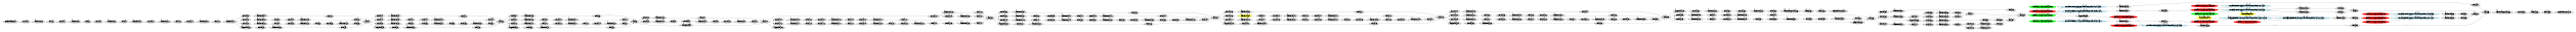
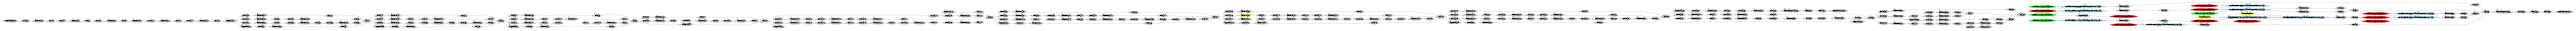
  strict digraph {
    rankdir=LR
    node [style=filled type=conv2d]
    n1 [label="nncf_model_input_#0" type=nncf_model_input]
    n2 [label="conv2d_#1"]
    n3 [label="batch_norm_#2" type=batch_norm]
    n4 [label="relu__#3" type=relu_]
    n5 [label="conv2d_#4"]
    n6 [label="batch_norm_#5" type=batch_norm]
    n7 [label="relu__#6" type=relu_]
    n8 [label="conv2d_#7"]
    n9 [label="batch_norm_#8" type=batch_norm]
    n10 [label="relu__#9" type=relu_]
    n11 [label="max_pool2d_#10" type=max_pool2d]
    n12 [label="conv2d_#11"]
    n13 [label="batch_norm_#12" type=batch_norm]
    n14 [label="relu__#13" type=relu_]
    n15 [label="conv2d_#14"]
    n16 [label="batch_norm_#15" type=batch_norm]
    n17 [label="relu__#16" type=relu_]
    n18 [label="max_pool2d_#17" type=max_pool2d]
    n19 [label="conv2d_#18"]
    n20 [label="conv2d_#21"]
    n21 [label="conv2d_#27"]
    n22 [label="avg_pool2d_#36" type=avg_pool2d]
    n23 [label="batch_norm_#19" type=batch_norm]
    n24 [label="batch_norm_#22" type=batch_norm]
    n25 [label="batch_norm_#28" type=batch_norm]
    n26 [label="conv2d_#37"]
    n27 [label="relu__#20" type=relu_]
    n28 [label="cat_#40" type=cat]
    n29 [label="conv2d_#41"]
    n30 [label="conv2d_#44"]
    n31 [label="conv2d_#50"]
    n32 [label="avg_pool2d_#59" type=avg_pool2d]
    n33 [label="relu__#23" type=relu_]
    n34 [label="conv2d_#24"]
    n35 [label="batch_norm_#25" type=batch_norm]
    n36 [label="relu__#26" type=relu_]
    n37 [label="relu__#29" type=relu_]
    n38 [label="conv2d_#30"]
    n39 [label="batch_norm_#31" type=batch_norm]
    n40 [label="relu__#32" type=relu_]
    n41 [label="conv2d_#33"]
    n42 [label="batch_norm_#34" type=batch_norm]
    n43 [label="relu__#35" type=relu_]
    n44 [label="batch_norm_#38" type=batch_norm]
    n45 [label="relu__#39" type=relu_]
    n46 [label="batch_norm_#42" type=batch_norm]
    n47 [label="batch_norm_#45" type=batch_norm]
    n48 [label="batch_norm_#51" type=batch_norm]
    n49 [label="conv2d_#60"]
    n50 [label="relu__#43" type=relu_]
    n51 [label="cat_#63" type=cat]
    n52 [label="conv2d_#64"]
    n53 [label="conv2d_#67"]
    n54 [label="conv2d_#73"]
    n55 [label="avg_pool2d_#82" type=avg_pool2d]
    n56 [label="relu__#46" type=relu_]
    n57 [label="conv2d_#47"]
    n58 [label="batch_norm_#48" type=batch_norm]
    n59 [label="relu__#49" type=relu_]
    n60 [label="relu__#52" type=relu_]
    n61 [label="conv2d_#53"]
    n62 [label="batch_norm_#54" type=batch_norm]
    n63 [label="relu__#55" type=relu_]
    n64 [label="conv2d_#56"]
    n65 [label="batch_norm_#57" type=batch_norm]
    n66 [label="relu__#58" type=relu_]
    n67 [label="batch_norm_#61" type=batch_norm]
    n68 [label="relu__#62" type=relu_]
    n69 [label="batch_norm_#65" type=batch_norm]
    n70 [label="batch_norm_#68" type=batch_norm]
    n71 [label="batch_norm_#74" type=batch_norm]
    n72 [label="conv2d_#83"]
    n73 [label="relu__#66" type=relu_]
    n74 [label="cat_#86" type=cat]
    n75 [label="conv2d_#87"]
    n76 [label="conv2d_#90"]
    n77 [label="max_pool2d_#99" type=max_pool2d]
    n78 [label="relu__#69" type=relu_]
    n79 [label="conv2d_#70"]
    n80 [label="batch_norm_#71" type=batch_norm]
    n81 [label="relu__#72" type=relu_]
    n82 [label="relu__#75" type=relu_]
    n83 [label="conv2d_#76"]
-   n84 [label="batch_norm_#77" type=batch_norm]
    n85 [label="relu__#78" type=relu_]
    n86 [label="conv2d_#79"]
    n87 [label="batch_norm_#80" type=batch_norm]
    n88 [label="relu__#81" type=relu_]
    n89 [label="batch_norm_#84" type=batch_norm]
    n90 [label="relu__#85" type=relu_]
    n91 [label="batch_norm_#88" type=batch_norm]
    n92 [label="batch_norm_#91" type=batch_norm]
    n93 [label="cat_#100" type=cat]
    n94 [label="relu__#89" type=relu_]
    n95 [label="conv2d_#101"]
    n96 [label="conv2d_#104"]
    n97 [label="conv2d_#113"]
    n98 [label="avg_pool2d_#128" type=avg_pool2d]
    n99 [label="relu__#92" type=relu_]
    n100 [label="conv2d_#93"]
    n101 [label="batch_norm_#94" type=batch_norm]
    n102 [label="relu__#95" type=relu_]
    n103 [label="conv2d_#96"]
    n104 [label="batch_norm_#97" type=batch_norm]
    n105 [label="relu__#98" type=relu_]
    n106 [label="batch_norm_#102" type=batch_norm]
    n107 [label="conv2d_#129"]
    n108 [label="batch_norm_#105" type=batch_norm]
    n109 [label="batch_norm_#114" type=batch_norm]
    n110 [label="relu__#103" type=relu_]
    n111 [label="cat_#132" type=cat]
    n112 [label="conv2d_#133"]
    n113 [label="conv2d_#136"]
    n114 [label="conv2d_#145"]
    n115 [label="avg_pool2d_#160" type=avg_pool2d]
    n116 [label="relu__#106" type=relu_]
    n117 [label="conv2d_#107"]
    n118 [label="batch_norm_#108" type=batch_norm]
    n119 [label="relu__#109" type=relu_]
    n120 [label="conv2d_#110"]
    n121 [label="batch_norm_#111" type=batch_norm]
    n122 [label="relu__#112" type=relu_]
    n123 [label="relu__#115" type=relu_]
    n124 [label="conv2d_#116"]
    n125 [label="batch_norm_#117" type=batch_norm]
    n126 [label="relu__#118" type=relu_]
    n127 [label="conv2d_#119"]
    n128 [label="batch_norm_#120" type=batch_norm]
    n129 [label="relu__#121" type=relu_]
    n130 [label="conv2d_#122"]
    n131 [label="batch_norm_#123" type=batch_norm]
    n132 [label="relu__#124" type=relu_]
    n133 [label="conv2d_#125"]
    n134 [label="batch_norm_#126" type=batch_norm]
    n135 [label="relu__#127" type=relu_]
    n136 [label="batch_norm_#130" type=batch_norm]
    n137 [label="relu__#131" type=relu_]
    n138 [label="batch_norm_#134" type=batch_norm]
    n139 [label="batch_norm_#137" type=batch_norm]
    n140 [label="batch_norm_#146" type=batch_norm]
    n141 [label="conv2d_#161"]
    n142 [label="relu__#135" type=relu_]
    n143 [label="cat_#164" type=cat]
    n144 [label="conv2d_#165"]
    n145 [label="conv2d_#168"]
    n146 [label="conv2d_#177"]
    n147 [label="avg_pool2d_#192" type=avg_pool2d]
    n148 [label="relu__#138" type=relu_]
    n149 [label="conv2d_#139"]
    n150 [label="batch_norm_#140" type=batch_norm]
    n151 [label="relu__#141" type=relu_]
    n152 [label="conv2d_#142"]
    n153 [label="batch_norm_#143" type=batch_norm]
    n154 [label="relu__#144" type=relu_]
    n155 [label="relu__#147" type=relu_]
    n156 [label="conv2d_#148"]
    n157 [label="batch_norm_#149" type=batch_norm]
    n158 [label="relu__#150" type=relu_]
    n159 [label="conv2d_#151"]
    n160 [label="batch_norm_#152" type=batch_norm]
    n161 [label="relu__#153" type=relu_]
    n162 [label="conv2d_#154"]
    n163 [label="batch_norm_#155" type=batch_norm]
    n164 [label="relu__#156" type=relu_]
    n165 [label="conv2d_#157"]
    n166 [label="batch_norm_#158" type=batch_norm]
    n167 [label="relu__#159" type=relu_]
    n168 [label="batch_norm_#162" type=batch_norm]
    n169 [label="relu__#163" type=relu_]
    n170 [label="batch_norm_#166" type=batch_norm]
    n171 [fillcolor=yellow label="batch_norm_#169" type=batch_norm]
    n172 [label="batch_norm_#178" type=batch_norm]
    n173 [label="conv2d_#193"]
    n174 [label="relu__#167" type=relu_]
    n175 [label="cat_#196" type=cat]
    n176 [label="conv2d_#197"]
    n177 [label="conv2d_#200"]
    n178 [label="conv2d_#209"]
    n179 [label="avg_pool2d_#224" type=avg_pool2d]
    n180 [label="relu__#170" type=relu_]
    n181 [label="conv2d_#171"]
    n182 [label="batch_norm_#172" type=batch_norm]
    n183 [label="relu__#173" type=relu_]
    n184 [label="conv2d_#174"]
    n185 [label="batch_norm_#175" type=batch_norm]
    n186 [label="relu__#176" type=relu_]
    n187 [label="relu__#179" type=relu_]
    n188 [label="conv2d_#180"]
    n189 [label="batch_norm_#181" type=batch_norm]
    n190 [label="relu__#182" type=relu_]
    n191 [label="conv2d_#183"]
    n192 [label="batch_norm_#184" type=batch_norm]
    n193 [label="relu__#185" type=relu_]
    n194 [label="conv2d_#186"]
    n195 [label="batch_norm_#187" type=batch_norm]
    n196 [label="relu__#188" type=relu_]
    n197 [label="conv2d_#189"]
    n198 [label="batch_norm_#190" type=batch_norm]
    n199 [label="relu__#191" type=relu_]
    n200 [label="batch_norm_#194" type=batch_norm]
    n201 [label="relu__#195" type=relu_]
    n202 [label="batch_norm_#198" type=batch_norm]
    n203 [label="batch_norm_#201" type=batch_norm]
    n204 [label="batch_norm_#210" type=batch_norm]
    n205 [label="conv2d_#225"]
    n206 [label="relu__#199" type=relu_]
    n207 [label="cat_#228" type=cat]
    n208 [label="avg_pool2d_#229" type=avg_pool2d]
    n209 [label="conv2d_#239"]
    n210 [label="conv2d_#245"]
    n211 [label="max_pool2d_#257" type=max_pool2d]
    n212 [label="relu__#202" type=relu_]
    n213 [label="conv2d_#203"]
    n214 [label="batch_norm_#204" type=batch_norm]
    n215 [label="relu__#205" type=relu_]
    n216 [label="conv2d_#206"]
    n217 [label="batch_norm_#207" type=batch_norm]
    n218 [label="relu__#208" type=relu_]
    n219 [label="relu__#211" type=relu_]
    n220 [label="conv2d_#212"]
    n221 [label="batch_norm_#213" type=batch_norm]
    n222 [label="relu__#214" type=relu_]
    n223 [label="conv2d_#215"]
    n224 [label="batch_norm_#216" type=batch_norm]
    n225 [label="relu__#217" type=relu_]
    n226 [label="conv2d_#218"]
    n227 [label="batch_norm_#219" type=batch_norm]
    n228 [label="relu__#220" type=relu_]
    n229 [label="conv2d_#221"]
    n230 [label="batch_norm_#222" type=batch_norm]
    n231 [label="relu__#223" type=relu_]
    n232 [label="batch_norm_#226" type=batch_norm]
    n233 [label="relu__#227" type=relu_]
    n234 [label="conv2d_#230"]
    n235 [label="batch_norm_#240" type=batch_norm]
    n236 [label="batch_norm_#246" type=batch_norm]
    n237 [label="cat_#258" type=cat]
    n238 [label="batch_norm_#231" type=batch_norm]
    n239 [label="relu__#232" type=relu_]
    n240 [label="conv2d_#233"]
    n241 [label="batch_norm_#234" type=batch_norm]
    n242 [label="relu__#235" type=relu_]
    n243 [label="adaptive_avg_pool2d_#236" type=adaptive_avg_pool2d]
    n244 [label="flatten_#237" type=flatten]
    n245 [label="linear_#238" type=linear]
    n246 [label="nncf_model_output_#341" type=nncf_model_output]
    n247 [label="relu__#241" type=relu_]
    n248 [label="conv2d_#242"]
    n249 [label="batch_norm_#243" type=batch_norm]
    n250 [label="relu__#244" type=relu_]
    n251 [label="conv2d_#259"]
    n252 [label="conv2d_#262"]
    n253 [label="conv2d_#272"]
    n254 [label="avg_pool2d_#285" type=avg_pool2d]
    n255 [label="relu__#247" type=relu_]
    n256 [label="conv2d_#248"]
    n257 [label="batch_norm_#249" type=batch_norm]
    n258 [label="relu__#250" type=relu_]
    n259 [label="conv2d_#251"]
    n260 [label="batch_norm_#252" type=batch_norm]
    n261 [label="relu__#253" type=relu_]
    n262 [label="conv2d_#254"]
    n263 [label="batch_norm_#255" type=batch_norm]
    n264 [label="relu__#256" type=relu_]
    n265 [label="batch_norm_#260" type=batch_norm]
    n266 [label="batch_norm_#263" type=batch_norm]
    n267 [label="batch_norm_#273" type=batch_norm]
    n268 [label="conv2d_#286"]
    n269 [label="relu__#261" type=relu_]
    n270 [label="cat_#289" type=cat]
    n271 [color=green label="AFQ_[B:8 M:A SGN:S PC:N]_#290_G2" type=asymmetric_quantize]
    n272 [label="relu__#264" type=relu_]
    n273 [label="conv2d_#265"]
    n274 [label="conv2d_#268"]
    n275 [label="batch_norm_#266" type=batch_norm]
    n276 [label="batch_norm_#269" type=batch_norm]
    n277 [label="relu__#267" type=relu_]
    n278 [label="cat_#271" type=cat]
    n279 [label="relu__#270" type=relu_]
    n280 [label="relu__#274" type=relu_]
    n281 [label="conv2d_#275"]
    n282 [label="batch_norm_#276" type=batch_norm]
    n283 [label="relu__#277" type=relu_]
    n284 [label="conv2d_#278"]
    n285 [label="conv2d_#281"]
    n286 [label="batch_norm_#279" type=batch_norm]
    n287 [label="batch_norm_#282" type=batch_norm]
    n288 [label="relu__#280" type=relu_]
    n289 [label="cat_#284" type=cat]
    n290 [label="relu__#283" type=relu_]
    n291 [label="batch_norm_#287" type=batch_norm]
    n292 [label="relu__#288" type=relu_]
    n293 [color=lightblue label="conv2d_k1x1_FLOPS:83886080(shared among nodes 291,292)_#292"]
    n294 [color=lightblue label="conv2d_k1x1_FLOPS:100663296(shared among nodes 295,296)_#296"]
    n295 [color=lightblue label="conv2d_k1x1_FLOPS:117440512(shared among nodes 309,310)_#310"]
    n296 [label="avg_pool2d_#329" type=avg_pool2d]
    n297 [label="batch_norm_#293" type=batch_norm]
    n298 [label="batch_norm_#297" type=batch_norm]
    n299 [label="batch_norm_#311" type=batch_norm]
    n300 [color=red label="AFQ_[B:4 M:S SGN:U PC:N]_#330_G1" type=symmetric_quantize]
    n301 [color=green label="WFQ_[B:8 M:S SGN:S PC:Y]_#291_G2" type=symmetric_quantize]
    n302 [label="relu__#294" type=relu_]
    n303 [label="cat_#335" type=cat]
    n304 [label="adaptive_avg_pool2d_#336" type=adaptive_avg_pool2d]
    n305 [color=red label="WFQ_[B:4 M:S SGN:S PC:Y]_#295_G2" type=symmetric_quantize]
    n306 [label="relu__#298" type=relu_]
    n307 [color=red label="AFQ_[B:4 M:S SGN:U PC:N]_#299_G3" type=symmetric_quantize]
    n308 [color=lightblue label="conv2d_k1x3_FLOPS:56623104(shared among nodes 300,301)_#301"]
    n309 [color=lightblue label="conv2d_k3x1_FLOPS:56623104(shared among nodes 304,305)_#305"]
    n310 [label="batch_norm_#302" type=batch_norm]
    n311 [label="batch_norm_#306" type=batch_norm]
    n312 [color=red label="WFQ_[B:4 M:S SGN:S PC:Y]_#300_G3" type=symmetric_quantize]
    n313 [label="relu__#303" type=relu_]
    n314 [label="cat_#308" type=cat]
    n315 [color=green label="WFQ_[B:8 M:S SGN:S PC:Y]_#304_G3" type=symmetric_quantize]
    n316 [label="relu__#307" type=relu_]
    n317 [color=green label="WFQ_[B:8 M:S SGN:S PC:Y]_#309_G2" type=symmetric_quantize]
    n318 [label="relu__#312" type=relu_]
    n319 [color=red label="AFQ_[B:4 M:S SGN:U PC:N]_#313_G0" type=symmetric_quantize]
    n320 [color=lightblue label="pad_k3x3_PAD_FLOPS:198180864(shared among nodes 314,315,316)_#315" type=pad]
    n321 [color=lightblue label="conv2d_k3x3_PAD_FLOPS:198180864(shared among nodes 314,315,316)_#316"]
    n322 [color=red label="WFQ_[B:4 M:S SGN:S PC:Y]_#314_G0" type=symmetric_quantize]
    n323 [label="batch_norm_#317" type=batch_norm]
    n324 [color=yellow label=adjust_padding_value type=""]
    n325 [label="relu__#318" type=relu_]
    n326 [color=yellow label=adjust_padding_value type=""]
    n327 [color=red label="AFQ_[B:4 M:S SGN:U PC:N]_#319_G4" type=symmetric_quantize]
    n328 [color=lightblue label="conv2d_k1x3_FLOPS:56623104(shared among nodes 320,321)_#321"]
    n329 [color=lightblue label="conv2d_k3x1_FLOPS:56623104(shared among nodes 324,325)_#325"]
    n330 [label="batch_norm_#322" type=batch_norm]
    n331 [label="batch_norm_#326" type=batch_norm]
    n332 [color=red label="WFQ_[B:4 M:S SGN:S PC:Y]_#320_G4" type=symmetric_quantize]
    n333 [label="relu__#323" type=relu_]
    n334 [label="cat_#328" type=cat]
    n335 [color=red label="WFQ_[B:4 M:S SGN:S PC:Y]_#324_G4" type=symmetric_quantize]
    n336 [label="relu__#327" type=relu_]
    n337 [color=lightblue label="conv2d_k1x1_FLOPS:50331648(shared among nodes 331,332)_#332"]
    n338 [label="batch_norm_#333" type=batch_norm]
    n339 [color=red label="WFQ_[B:4 M:S SGN:S PC:Y]_#331_G1" type=symmetric_quantize]
    n340 [label="relu__#334" type=relu_]
    n341 [label="dropout_#337" type=dropout]
    n342 [label="flatten_#338" type=flatten]
    n343 [label="linear_#339" type=linear]
    n344 [label="nncf_model_output_#340" type=nncf_model_output]
    n1 -> n2
    n2 -> n3
    n3 -> n4
    n4 -> n5
    n5 -> n6
    n6 -> n7
    n7 -> n8
    n8 -> n9
    n9 -> n10
    n10 -> n11
    n11 -> n12
    n12 -> n13
    n13 -> n14
    n14 -> n15
    n15 -> n16
    n16 -> n17
    n17 -> n18
    n18 -> n19
    n18 -> n20
    n18 -> n21
    n18 -> n22
    n19 -> n23
    n20 -> n24
    n21 -> n25
    n22 -> n26
    n23 -> n27
    n24 -> n33
    n25 -> n37
    n26 -> n44
    n27 -> n28
    n28 -> n29
    n28 -> n30
    n28 -> n31
    n28 -> n32
    n29 -> n46
    n30 -> n47
    n31 -> n48
    n32 -> n49
    n33 -> n34
    n34 -> n35
    n35 -> n36
    n36 -> n28
    n37 -> n38
    n38 -> n39
    n39 -> n40
    n40 -> n41
    n41 -> n42
    n42 -> n43
    n43 -> n28
    n44 -> n45
    n45 -> n28
    n46 -> n50
    n47 -> n56
    n48 -> n60
    n49 -> n67
    n50 -> n51
    n51 -> n52
    n51 -> n53
    n51 -> n54
    n51 -> n55
    n52 -> n69
    n53 -> n70
    n54 -> n71
    n55 -> n72
    n56 -> n57
    n57 -> n58
    n58 -> n59
    n59 -> n51
    n60 -> n61
    n61 -> n62
    n62 -> n63
    n63 -> n64
    n64 -> n65
    n65 -> n66
    n66 -> n51
    n67 -> n68
    n68 -> n51
    n69 -> n73
    n70 -> n78
    n71 -> n82
    n72 -> n89
    n73 -> n74
    n74 -> n75
    n74 -> n76
    n74 -> n77
    n75 -> n91
    n76 -> n92
    n77 -> n93
    n78 -> n79
    n79 -> n80
    n80 -> n81
    n81 -> n74
    n82 -> n83
-   n83 -> n84
-   n84 -> n85
    n85 -> n86
    n86 -> n87
    n87 -> n88
    n88 -> n74
    n89 -> n90
    n90 -> n74
    n91 -> n94
    n92 -> n99
    n93 -> n95
    n93 -> n96
    n93 -> n97
    n93 -> n98
    n94 -> n93
    n95 -> n106
    n95 -> n107
    n96 -> n108
    n97 -> n109
    n99 -> n100
    n100 -> n101
    n101 -> n102
    n102 -> n103
    n103 -> n104
    n104 -> n105
    n105 -> n93
    n106 -> n110
    n107 -> n136
    n108 -> n116
    n109 -> n123
    n110 -> n111
    n111 -> n112
    n111 -> n113
    n111 -> n114
    n111 -> n115
    n112 -> n138
    n113 -> n139
    n114 -> n140
    n115 -> n141
    n116 -> n117
    n117 -> n118
    n118 -> n119
    n119 -> n120
    n120 -> n121
    n121 -> n122
    n122 -> n111
    n123 -> n124
    n124 -> n125
    n125 -> n126
    n126 -> n127
    n127 -> n128
    n128 -> n129
    n129 -> n130
    n130 -> n131
    n131 -> n132
    n132 -> n133
    n133 -> n134
    n134 -> n135
    n135 -> n111
    n136 -> n137
    n137 -> n111
    n138 -> n142
    n139 -> n148
    n140 -> n155
    n141 -> n168
    n142 -> n143
    n143 -> n144
    n143 -> n145
    n143 -> n146
    n143 -> n147
    n144 -> n170
    n145 -> n171
    n146 -> n172
    n147 -> n173
    n148 -> n149
    n149 -> n150
    n150 -> n151
    n151 -> n152
    n152 -> n153
    n153 -> n154
    n154 -> n143
    n155 -> n156
    n156 -> n157
    n157 -> n158
    n158 -> n159
    n159 -> n160
    n160 -> n161
    n161 -> n162
    n162 -> n163
    n163 -> n164
    n164 -> n165
    n165 -> n166
    n166 -> n167
    n167 -> n143
    n168 -> n169
    n169 -> n143
    n170 -> n174
    n171 -> n180
    n172 -> n187
    n173 -> n200
    n174 -> n175
    n175 -> n176
    n175 -> n177
    n175 -> n178
    n175 -> n179
    n176 -> n202
    n177 -> n203
    n178 -> n204
    n179 -> n205
    n180 -> n181
    n181 -> n182
    n182 -> n183
    n183 -> n184
    n184 -> n185
    n185 -> n186
    n186 -> n175
    n187 -> n188
    n188 -> n189
    n189 -> n190
    n190 -> n191
    n191 -> n192
    n192 -> n193
    n193 -> n194
    n194 -> n195
    n195 -> n196
    n196 -> n197
    n197 -> n198
    n198 -> n199
    n199 -> n175
    n200 -> n201
    n201 -> n175
    n202 -> n206
    n203 -> n212
    n204 -> n219
    n205 -> n232
    n206 -> n207
    n207 -> n208
    n207 -> n209
    n207 -> n210
    n207 -> n211
    n208 -> n234
    n209 -> n235
    n210 -> n236
    n211 -> n237
    n212 -> n213
    n213 -> n214
    n214 -> n215
    n215 -> n216
    n216 -> n217
    n217 -> n218
    n218 -> n207
    n219 -> n220
    n220 -> n221
    n221 -> n222
    n222 -> n223
    n223 -> n224
    n224 -> n225
    n225 -> n226
    n226 -> n227
    n227 -> n228
    n228 -> n229
    n229 -> n230
    n230 -> n231
    n231 -> n207
    n232 -> n233
    n233 -> n207
    n234 -> n238
    n235 -> n247
    n236 -> n255
    n237 -> n251
    n237 -> n252
    n237 -> n253
    n237 -> n254
    n238 -> n239
    n239 -> n240
    n240 -> n241
    n241 -> n242
    n242 -> n243
    n243 -> n244
    n244 -> n245
    n245 -> n246
    n247 -> n248
    n248 -> n249
    n249 -> n250
    n250 -> n237
    n251 -> n265
    n252 -> n266
    n253 -> n267
    n254 -> n268
    n255 -> n256
    n256 -> n257
    n257 -> n258
    n258 -> n259
    n259 -> n260
    n260 -> n261
    n261 -> n262
    n262 -> n263
    n263 -> n264
    n264 -> n237
    n265 -> n269
    n266 -> n272
    n267 -> n280
    n268 -> n291
    n269 -> n270
    n270 -> n271
    n271 -> n293
    n271 -> n294
    n271 -> n295
    n271 -> n296
    n272 -> n273
    n272 -> n274
    n273 -> n275
    n274 -> n276
    n275 -> n277
    n276 -> n279
    n277 -> n278
    n278 -> n270
    n279 -> n278
    n280 -> n281
    n281 -> n282
    n282 -> n283
    n283 -> n284
    n283 -> n285
    n284 -> n286
    n285 -> n287
    n287 -> n290
    n288 -> n289
    n289 -> n270
    n290 -> n289
    n291 -> n292
    n292 -> n270
    n292 -> n288
    n293 -> n297
    n294 -> n298
    n295 -> n299
    n296 -> n300
    n297 -> n302
    n298 -> n306
    n299 -> n318
    n300 -> n337
    n301 -> n293
    n302 -> n303
    n303 -> n304
    n304 -> n341
    n305 -> n294
    n306 -> n307
    n307 -> n308
    n307 -> n309
    n309 -> n310
    n309 -> n311
    n310 -> n313
    n311 -> n316
    n312 -> n308
    n313 -> n314
    n314 -> n303
    n315 -> n309
    n316 -> n314
    n317 -> n295
    n318 -> n319
    n319 -> n320
    n320 -> n321
    n321 -> n323
    n322 -> n321
    n323 -> n325
    n324 -> n320
    n325 -> n327
    n326 -> n321
    n327 -> n328
    n327 -> n329
    n328 -> n330
    n329 -> n331
    n330 -> n333
    n331 -> n336
    n332 -> n328
    n333 -> n334
    n334 -> n303
    n335 -> n329
    n336 -> n334
    n337 -> n338
    n338 -> n340
    n339 -> n337
    n340 -> n303
    n341 -> n342
    n342 -> n343
    n343 -> n344
  }
